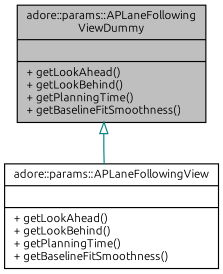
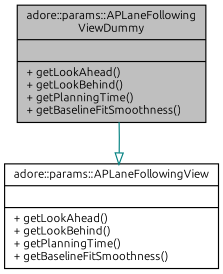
  digraph {
    fontname=Ubuntu
    node [color=black fontname=Ubuntu fontsize=10 shape=record style=filled]
    n1 [fillcolor=grey75 fontcolor=black height=0.2 label="{adore::params::APLaneFollowing\lViewDummy\n||+ getLookAhead()\l+ getLookBehind()\l+ getPlanningTime()\l+ getBaselineFitSmoothness()\l}" width=0.4]
    n2 [fillcolor=white height=0.2 label="{adore::params::APLaneFollowingView\n||+ getLookAhead()\l+ getLookBehind()\l+ getPlanningTime()\l+ getBaselineFitSmoothness()\l}" width=0.4]
-   n1 -> n2 [arrowtail=onormal color=teal dir=back fontname=Ubuntu fontsize=10 labelfontname=Helvetica labelfontsize=10 style=solid]
+   n2 -> n1 [arrowtail=onormal color=teal dir=back fontname=Ubuntu fontsize=10 labelfontname=Helvetica labelfontsize=10 style=solid]
  }
